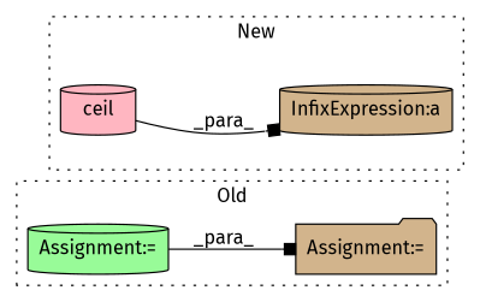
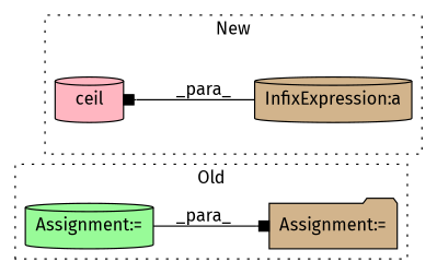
  digraph {
    fontname="Fira Sans"
    rankdir=LR
    node [a=7 fillcolor=tan fontname="Fira Sans" shape=cylinder style=filled]
    edge [arrowhead=box fontname="Fira Sans"]
    n1 [l="64,2" label="Assignment:=" s="17677,17779" shape=folder]
    n2 [fillcolor=palegreen l=1 label="Assignment:=" s=17563]
    n3 [a=32 fillcolor=lightpink l="5,1" label=ceil s="17115,17137"]
    n4 [a=27 l=3 label="InfixExpression:a" s=17184]
    subgraph cluster_1 {
      label=Old
      style=dotted
      n1
      n2
    }
    subgraph cluster_2 {
      label=New
      style=dotted
      n3
      n4
    }
    n2 -> n1 [label=_para_]
-   n3 -> n4 [label=_para_]
+   n4 -> n3 [label=_para_]
  }
